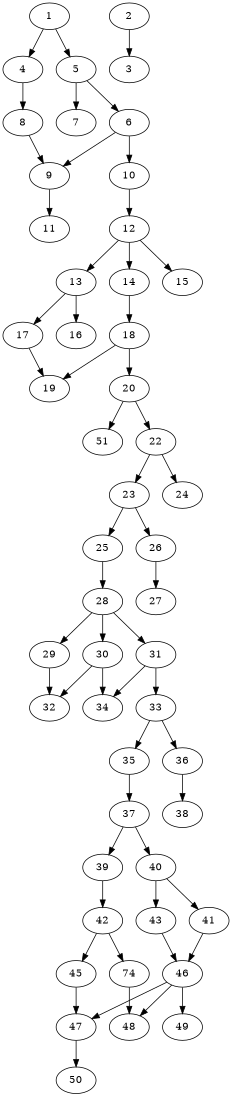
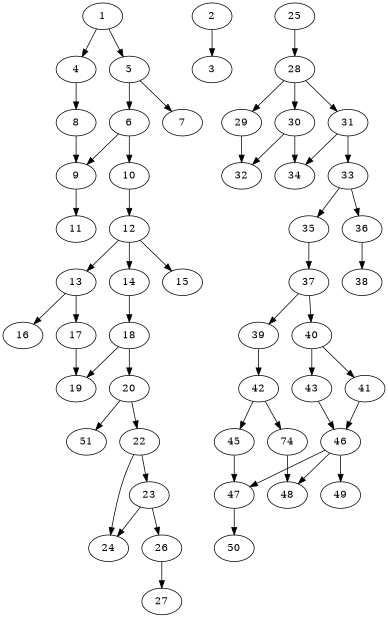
  digraph {
    node [alpha=0.08]
    1 [alpha=0.19 expect_size=35353600]
    4 [alpha=0.17 expect_size=29530112]
    5 [alpha=0.01 expect_size=21977088]
    8 [expect_size=28918784]
    6 [alpha=0.05 expect_size=9709568]
    7 [expect_size=15149056]
    9 [alpha=0.16 expect_size=31480832]
    10 [alpha=0.09 expect_size=20649984]
    2 [alpha=0.07 expect_size=7782400]
    3 [alpha=0.04 expect_size=19278848]
    11 [alpha=0.18 expect_size=17838080]
    12 [alpha=0.00 expect_size=16066560]
    13 [alpha=0.11 expect_size=32246784]
    14 [expect_size=41611264]
    15 [alpha=0.12 expect_size=34182144]
    16 [alpha=0.10 expect_size=35725312]
    17 [alpha=0.16 expect_size=48006144]
    18 [alpha=0.01 expect_size=20750336]
    19 [alpha=0.13 expect_size=40677376]
    20 [alpha=0.03 expect_size=30140416]
    n21 [alpha=0.06 expect_size=51814400 label=51]
    22 [alpha=0.10 expect_size=46816256]
    23 [alpha=0.00 expect_size=47176704]
    24 [alpha=0.00 expect_size=26049536]
    25 [expect_size=44857344]
    26 [alpha=0.17 expect_size=25861120]
    28 [alpha=0.14 expect_size=39446528]
    27 [alpha=0.11 expect_size=48598016]
    29 [alpha=0.09 expect_size=42854400]
    30 [alpha=0.10 expect_size=25444352]
    31 [alpha=0.17 expect_size=32244736]
    32 [expect_size=46182400]
    34 [expect_size=22752256]
    33 [alpha=0.10 expect_size=22610944]
    35 [alpha=0.19 expect_size=23706624]
    36 [alpha=0.02 expect_size=42211328]
    37 [alpha=0.03 expect_size=35547136]
    38 [alpha=0.11 expect_size=13619200]
    39 [alpha=0.14 expect_size=47292416]
    40 [expect_size=21245952]
    42 [alpha=0.12 expect_size=37557248]
    41 [alpha=0.01 expect_size=45259776]
    43 [alpha=0.00 expect_size=8963072]
    n44 [alpha=0.18 expect_size=33667072 label=74]
    45 [alpha=0.12 expect_size=6480896]
    46 [alpha=0.15 expect_size=50715648]
    48 [alpha=0.12 expect_size=15803392]
    47 [alpha=0.16 expect_size=8111104]
    49 [alpha=0.04 expect_size=42114048]
    50 [alpha=0.04 expect_size=28105728]
    1 -> 4
    1 -> 5
    4 -> 8
    5 -> 6
    5 -> 7
    8 -> 9
    6 -> 9
    6 -> 10
    9 -> 11
    10 -> 12
    2 -> 3
    12 -> 13
    12 -> 14
    12 -> 15
    13 -> 16
    13 -> 17
    14 -> 18
    17 -> 19
    18 -> 19
    18 -> 20
    20 -> n21
    20 -> 22
    22 -> 23
    22 -> 24
-   23 -> 25
+   23 -> 24
    23 -> 26
    25 -> 28
    26 -> 27
    28 -> 29
    28 -> 30
    28 -> 31
    29 -> 32
    30 -> 32
    30 -> 34
    31 -> 34
    31 -> 33
    33 -> 35
    33 -> 36
    35 -> 37
    36 -> 38
    37 -> 39
    37 -> 40
    39 -> 42
    40 -> 41
    40 -> 43
    42 -> n44
    42 -> 45
    41 -> 46
    43 -> 46
    n44 -> 48
    45 -> 47
    46 -> 48
    46 -> 47
    46 -> 49
    47 -> 50
  }
